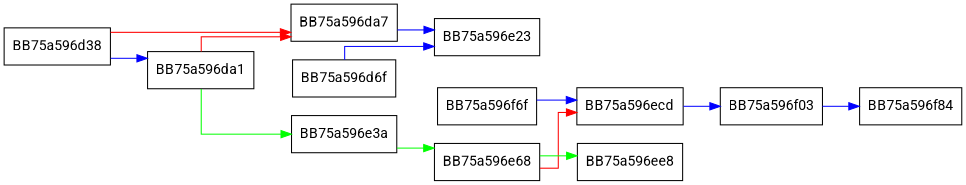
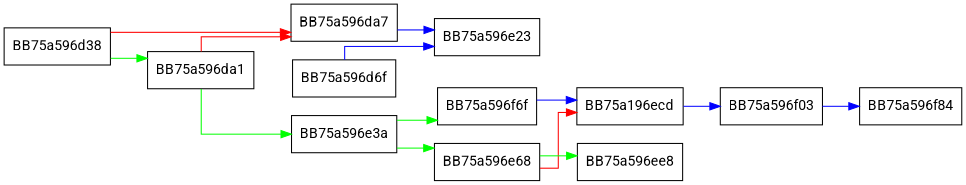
  digraph {
    fontname=Roboto
    rankdir=LR
    splines=ortho
    node [fontname=Roboto shape=box]
    edge [color=green fontname=Roboto]
    BB75a596d38
    BB75a596da1
    BB75a596da7
    BB75a596e3a
    BB75a596d6f
    BB75a596e23
    BB75a596f6f
    BB75a596e68
-   BB75a596ecd
+   BB75a596ecd [label=BB75a196ecd]
    BB75a596ee8
    BB75a596f03
    BB75a596f84
-   BB75a596d38 -> BB75a596da1 [color=blue]
+   BB75a596d38 -> BB75a596da1
    BB75a596d38 -> BB75a596da7 [color=red]
    BB75a596da1 -> BB75a596da7 [color=red]
    BB75a596da1 -> BB75a596e3a
    BB75a596da7 -> BB75a596e23 [color=blue]
+   BB75a596e3a -> BB75a596f6f
    BB75a596e3a -> BB75a596e68
    BB75a596d6f -> BB75a596e23 [color=blue]
    BB75a596f6f -> BB75a596ecd [color=blue]
    BB75a596e68 -> BB75a596ecd [color=red]
    BB75a596e68 -> BB75a596ee8
    BB75a596ecd -> BB75a596f03 [color=blue]
    BB75a596f03 -> BB75a596f84 [color=blue]
  }
